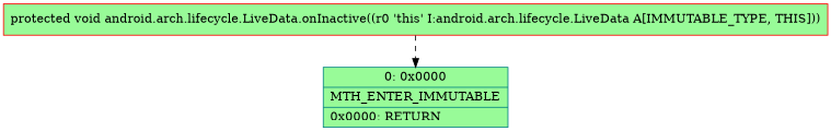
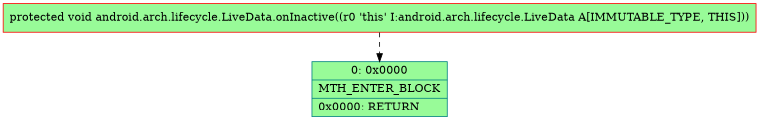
  digraph {
    node [shape=record style=filled fillcolor=palegreen]
-   n1 [label="{0\:\ 0x0000|MTH_ENTER_IMMUTABLE\l|0x0000: RETURN   \l}" color=teal]
+   n1 [label="{0\:\ 0x0000|MTH_ENTER_BLOCK\l|0x0000: RETURN   \l}" color=teal]
    n2 [label="{protected void android.arch.lifecycle.LiveData.onInactive((r0 'this' I:android.arch.lifecycle.LiveData A[IMMUTABLE_TYPE, THIS])) }" color=red]
    n2 -> n1 [style=dashed]
  }
